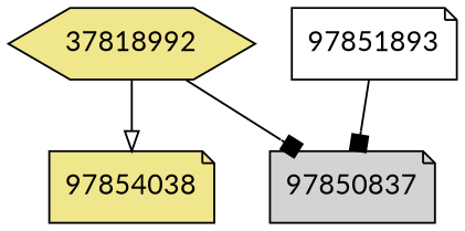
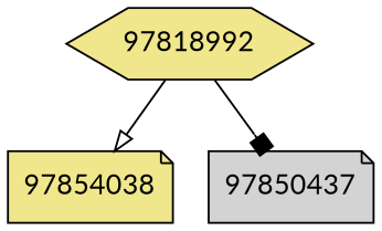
  strict digraph {
    fontname=Lato
    node [fillcolor=khaki fontname=Lato shape=note style=filled]
    edge [arrowhead=box fontname=Lato]
-   97818992 [shape=hexagon label=37818992]
+   97818992 [shape=hexagon]
    97854038
-   97850837 [fillcolor=lightgrey]
-   97851893 [fillcolor=white]
+   97850837 [fillcolor=lightgrey label=97850437]
    97818992 -> 97854038 [arrowhead=onormal]
    97818992 -> 97850837
-   97851893 -> 97850837
  }
